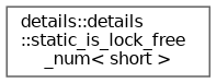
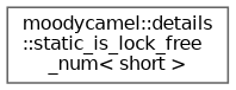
  digraph {
    rankdir=LR
-   n1 [color=grey40 fillcolor=white fontname=Helvetica fontsize=10 height=0.2 label="details::details\l::static_is_lock_free\l_num\< short \>" shape=box style=filled width=0.4]
+   n1 [color=grey40 fillcolor=white fontname=Helvetica fontsize=10 height=0.2 label="moodycamel::details\l::static_is_lock_free\l_num\< short \>" shape=box style=filled width=0.4]
  }
